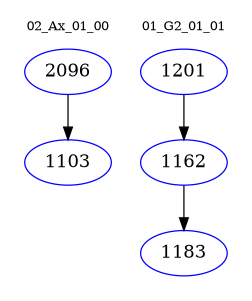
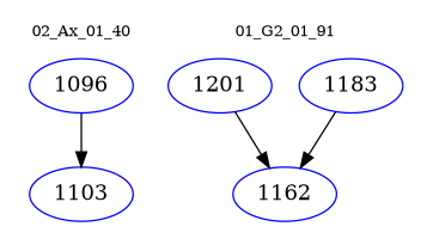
  digraph {
    node [color=blue]
    edge [color=black]
-   n1 [label=2096]
+   n1 [label=1096]
    n2 [label=1103]
    n3 [label=1183]
    n4 [label=1162]
    n5 [label=1201]
    subgraph cluster_1 {
      color=white
      fontsize=10
-     label="02_Ax_01_00"
+     label="02_Ax_01_40"
      n1
      n2
    }
    subgraph cluster_2 {
      color=white
      fontsize=10
-     label="01_G2_01_01"
+     label="01_G2_01_91"
      n3
      n4
      n5
    }
    n1 -> n2
-   n4 -> n3
+   n3 -> n4
    n5 -> n4
  }
